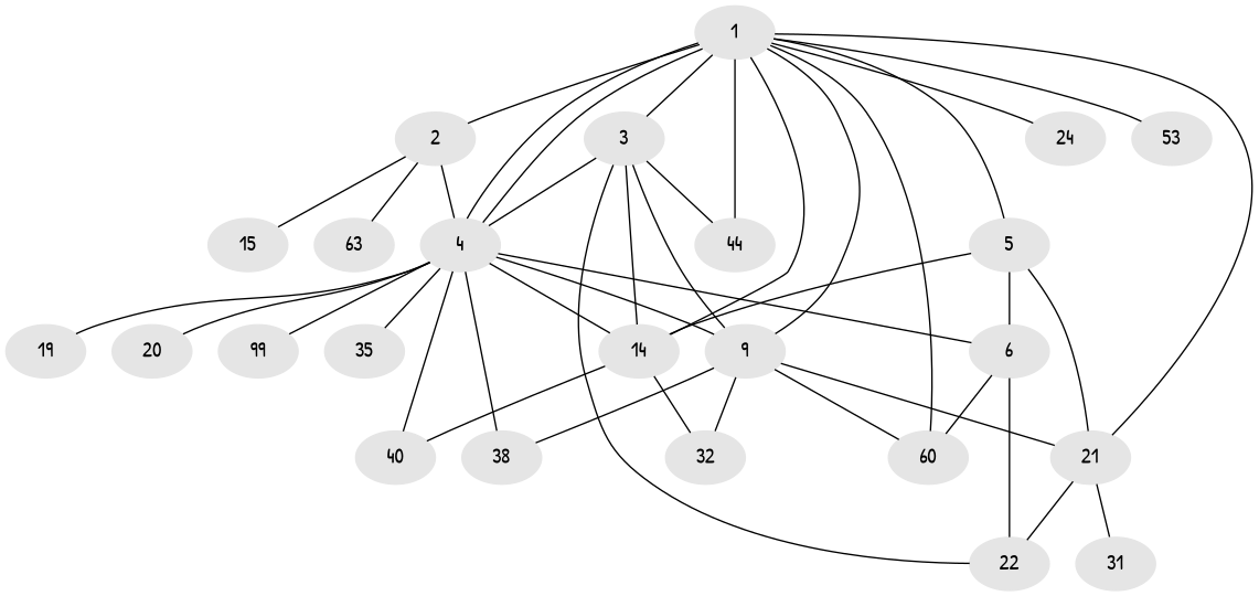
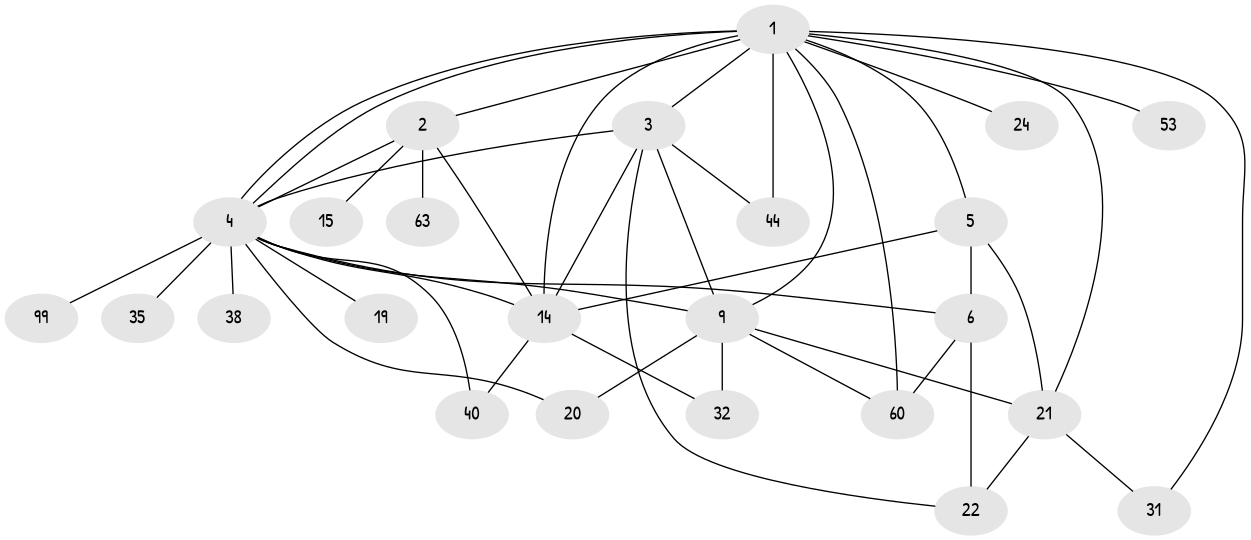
  graph {
    fontname="Patrick Hand"
    node [color=gray90 fontname="Patrick Hand" style=filled]
    edge [fontname="Patrick Hand"]
    1 [super="+41"]
    2
    3 [super="+7+64+17"]
    4 [super="+12+23+30+58+68+18+8"]
    5 [super="+33"]
    9 [super="+52+48+16+55"]
    n7 [label=60 super="+45"]
    14 [super="+26+39"]
    21 [super="+25+34+50+27"]
    24
    31
    53
    44 [super="+62"]
    15
    63
    22 [super="+36"]
    6 [super="+28+11"]
    19
    20 [super="+37"]
    n20 [label=99]
    35
    38
    40 [super="+51"]
    32
    1 -- 2
    1 -- 3
    1 -- 4 [weight=5]
    1 -- 4
    1 -- 5
    1 -- 9 [weight=2]
    1 -- n7
    1 -- 14
    1 -- 21
    1 -- 24
+   1 -- 31
    1 -- 53
    1 -- 44 [weight=2]
    2 -- 4 [weight=2]
+   2 -- 14 [weight=2]
    2 -- 15
    2 -- 63
    3 -- 4
    3 -- 9
    3 -- 14 [weight=2]
    3 -- 44
    3 -- 22
    4 -- 9 [weight=2]
    4 -- 14 [weight=2]
    4 -- 6
    4 -- 19
    4 -- 20
    4 -- n20
    4 -- 35
    4 -- 38
    4 -- 40
    5 -- 14
    5 -- 21
    5 -- 6
    9 -- n7
    9 -- 21
-   9 -- 38
+   9 -- 20
    9 -- 32
    14 -- 40
    14 -- 32
    21 -- 31
    21 -- 22
    6 -- n7
    6 -- 22 [weight=2]
  }
